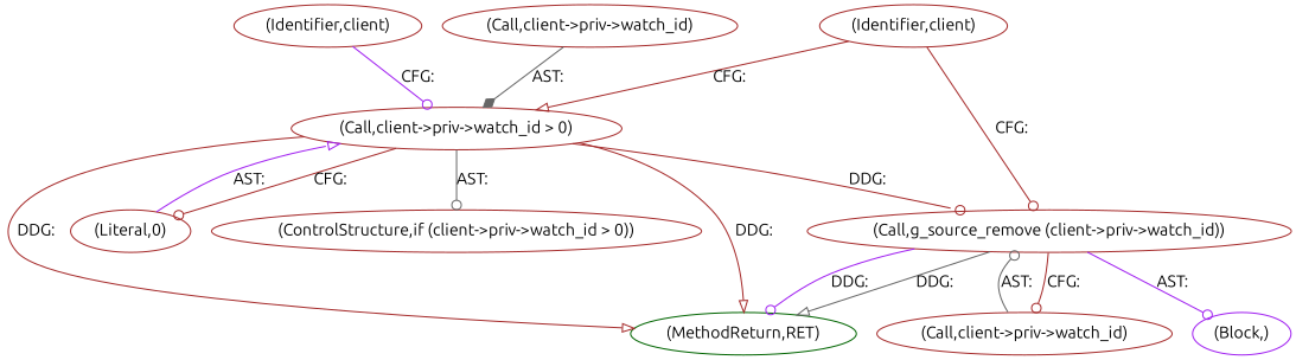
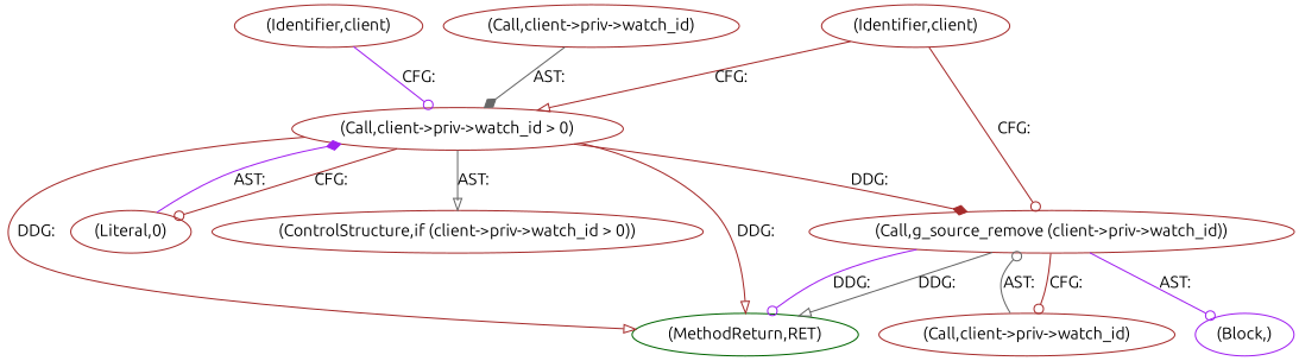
  digraph {
    fontname=Ubuntu
    node [color=brown fontname=Ubuntu]
    edge [arrowhead=odot color=brown fontname=Ubuntu]
    n1 [label="(Call,g_source_remove (client->priv->watch_id))"]
    n2 [color=purple label="(Block,)"]
    n3 [color=darkgreen label="(MethodReturn,RET)"]
    n4 [label="(Call,client->priv->watch_id)"]
    n5 [label="(Call,client->priv->watch_id > 0)"]
    n6 [label="(Literal,0)"]
    n7 [label="(ControlStructure,if (client->priv->watch_id > 0))"]
    n8 [label="(Identifier,client)"]
    n9 [label="(Call,client->priv->watch_id)"]
    n10 [label="(Identifier,client)"]
    n1 -> n2 [color=purple label="AST: "]
    n1 -> n3 [arrowhead=onormal color=gray40 label="DDG: "]
    n1 -> n3 [color=purple label="DDG: "]
    n1 -> n4 [label="CFG: "]
    n4 -> n1 [color=gray40 label="AST: "]
-   n5 -> n1 [label="DDG: "]
+   n5 -> n1 [arrowhead=diamond label="DDG: "]
    n5 -> n3 [arrowhead=onormal label="DDG: "]
    n5 -> n3 [arrowhead=onormal label="DDG: "]
    n5 -> n6 [label="CFG: "]
-   n5 -> n7 [color=gray40 label="AST: "]
-   n6 -> n5 [arrowhead=onormal color=purple label="AST: "]
+   n5 -> n7 [arrowhead=onormal color=gray40 label="AST: "]
+   n6 -> n5 [arrowhead=diamond color=purple label="AST: "]
    n8 -> n1 [label="CFG: "]
    n8 -> n5 [arrowhead=onormal label="CFG: "]
    n9 -> n5 [arrowhead=diamond color=gray40 label="AST: "]
    n10 -> n5 [color=purple label="CFG: "]
  }
